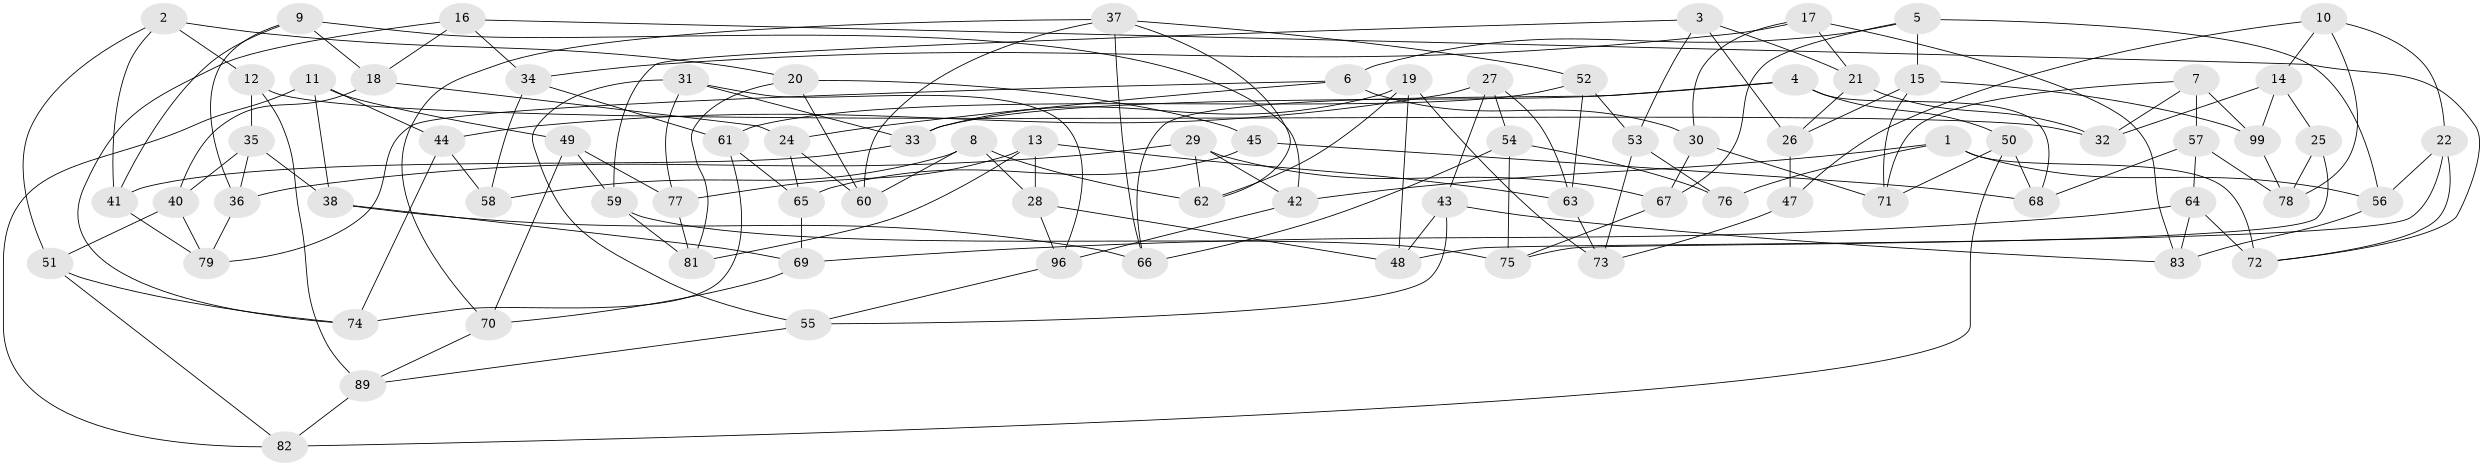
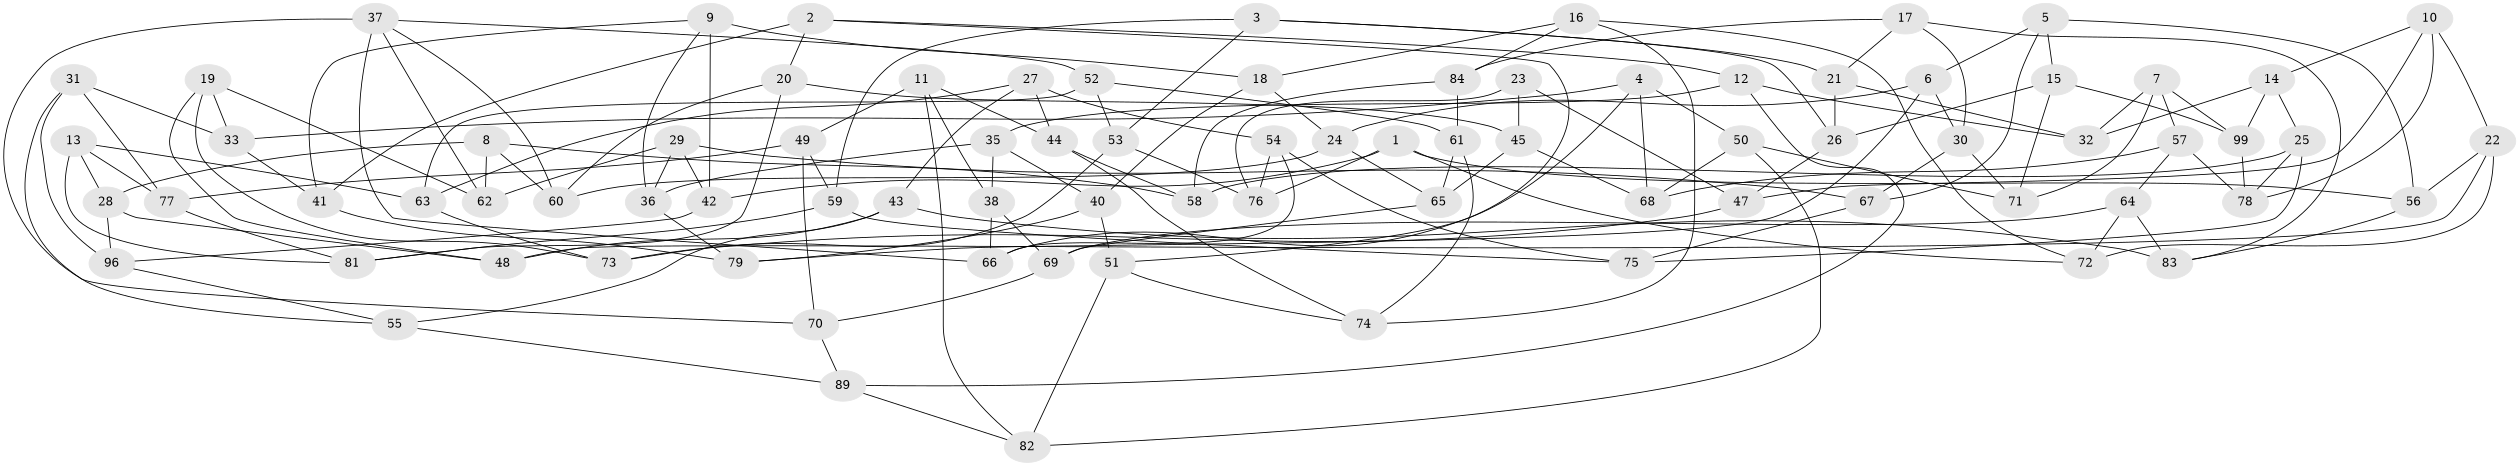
  graph {
    node [color=gray90 style=filled]
    1
    42
    56
    72
    76
    n6 [label=96]
    83
    2
    12
    20
    41
    51
    32
    35
    n15 [label=89]
    60
    81
    45
    79
    82
    74
    3
    21
    26
    53
    59
    47
    73
    75
    4
    33
    50
    66
    68
    71
    5
    6
    15
    67
    24
    30
    n42 [label=99]
    65
    7
    57
    78
    64
    8
    28
    58
    62
    48
    9
    18
    36
    40
    10
    14
    22
    25
    11
    38
    44
    49
    69
    77
    70
    13
    63
    16
-   34
+   34 [label=84]
    61
    17
    19
+   23
    27
    43
    54
    55
    29
    31
    37
    52
    1 -- 42
    1 -- 56
    1 -- 72
    1 -- 76
    42 -- n6
    56 -- 83
    n6 -- 55
    2 -- 12
    2 -- 20
    2 -- 41
    2 -- 51
    12 -- 32
    12 -- 35
    12 -- n15
    20 -- 60
    20 -- 81
    20 -- 45
    41 -- 79
    51 -- 82
    51 -- 74
    35 -- 36
    35 -- 40
    35 -- 38
    n15 -- 82
    45 -- 68
    45 -- 65
    3 -- 21
    3 -- 26
    3 -- 53
    3 -- 59
    21 -- 32
    21 -- 26
    26 -- 47
    53 -- 76
    53 -- 73
    59 -- 81
    59 -- 75
    47 -- 73
    4 -- 33
    4 -- 50
    4 -- 66
    4 -- 68
    33 -- 41
    50 -- 82
    50 -- 68
    50 -- 71
    5 -- 56
    5 -- 6
    5 -- 15
    5 -- 67
    6 -- 79
    6 -- 24
    6 -- 30
    15 -- 26
    15 -- 71
    15 -- n42
    67 -- 75
    24 -- 60
    24 -- 65
    30 -- 71
    30 -- 67
    n42 -- 78
    65 -- 69
    7 -- 32
    7 -- 71
    7 -- n42
    7 -- 57
    57 -- 68
    57 -- 78
    57 -- 64
    64 -- 72
    64 -- 83
    64 -- 69
    8 -- 60
    8 -- 28
    8 -- 58
    8 -- 62
    28 -- n6
    28 -- 48
    9 -- 42
    9 -- 41
    9 -- 18
    9 -- 36
    18 -- 24
    18 -- 40
    36 -- 79
    40 -- 51
    40 -- 79
    10 -- 47
    10 -- 78
    10 -- 14
    10 -- 22
    14 -- 32
    14 -- n42
    14 -- 25
    22 -- 56
    22 -- 72
    22 -- 48
    25 -- 75
    25 -- 78
+   25 -- 58
    11 -- 82
    11 -- 38
    11 -- 44
    11 -- 49
    38 -- 66
    38 -- 69
    44 -- 74
    44 -- 58
    49 -- 59
    49 -- 77
    49 -- 70
    69 -- 70
    77 -- 81
    70 -- n15
    13 -- 81
    13 -- 28
    13 -- 77
    13 -- 63
    63 -- 73
    16 -- 72
    16 -- 74
    16 -- 18
    16 -- 34
    34 -- 58
    34 -- 61
    61 -- 74
    61 -- 65
    17 -- 83
    17 -- 21
    17 -- 30
    17 -- 34
    19 -- 73
    19 -- 33
    19 -- 62
    19 -- 48
+   23 -- 76
+   23 -- 45
+   23 -- 47
    27 -- 44
    27 -- 63
    27 -- 43
    27 -- 54
    43 -- 83
    43 -- 48
    43 -- 55
    54 -- 76
    54 -- 75
    54 -- 66
    55 -- n15
    29 -- 42
    29 -- 67
    29 -- 62
    29 -- 36
    31 -- n6
    31 -- 33
    31 -- 77
    31 -- 55
    37 -- 60
    37 -- 66
    37 -- 62
    37 -- 70
    37 -- 52
    52 -- 53
    52 -- 63
    52 -- 61
  }
